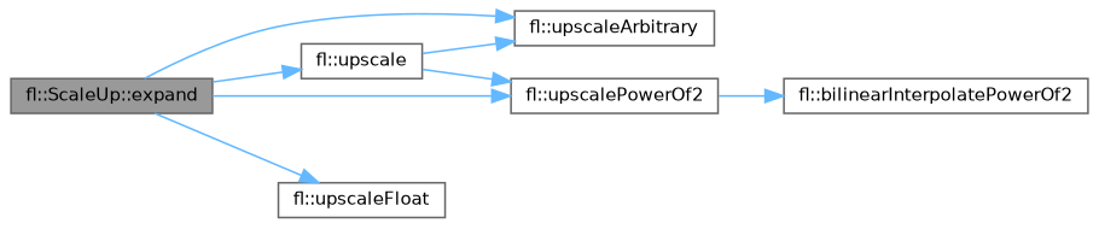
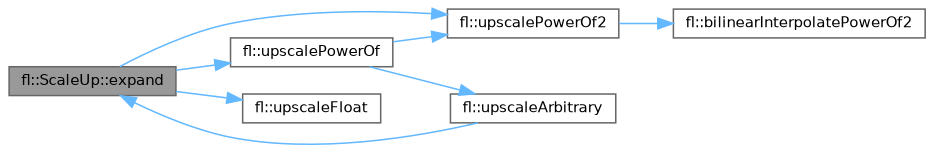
  digraph {
    rankdir=LR
    node [color=grey40 fillcolor=white fontname=Helvetica fontsize=10 shape=box style=filled]
    edge [color=steelblue1 fontname=Helvetica fontsize=10 labelfontname=Helvetica labelfontsize=10 style=solid]
    n1 [color=gray40 fillcolor=grey60 fontcolor=black height=0.2 label="fl::ScaleUp::expand" width=0.4]
-   n2 [height=0.2 label="fl::upscale" width=0.4]
+   n2 [height=0.2 label="fl::upscalePowerOf" width=0.4]
    n3 [height=0.2 label="fl::upscaleArbitrary" width=0.4]
    n4 [height=0.2 label="fl::upscalePowerOf2" width=0.4]
    n5 [height=0.2 label="fl::upscaleFloat" width=0.4]
    n6 [height=0.2 label="fl::bilinearInterpolatePowerOf2" width=0.4]
    n1 -> n2
-   n1 -> n3
+   n3 -> n1
    n1 -> n4
    n1 -> n5
    n2 -> n3
    n2 -> n4
    n4 -> n6
  }
